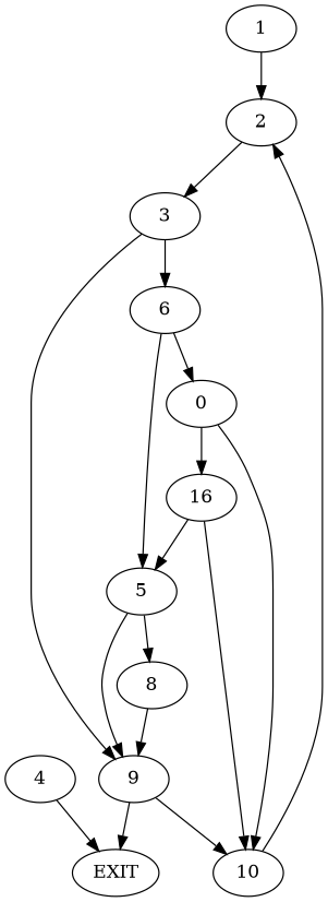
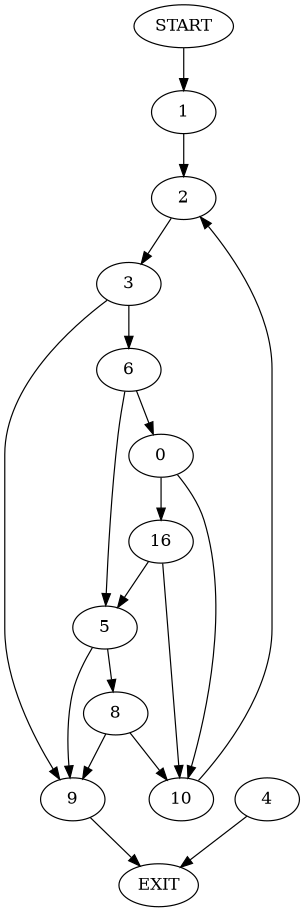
  digraph {
    fontname="DejaVu Serif"
    node [fontname="DejaVu Serif"]
    edge [fontname="DejaVu Serif"]
+   n1 [label=START]
    1
    2
    n4 [label=EXIT]
    3
    6
    9
    4
    5
    8
    n11 [label=0]
    10
    n13 [label=16]
+   n1 -> 1
    1 -> 2
    2 -> 3
    3 -> 6
    3 -> 9
    6 -> 5
    6 -> n11
    9 -> n4
    4 -> n4
    5 -> 9
    5 -> 8
    8 -> 9
-   9 -> 10
+   8 -> 10
    n11 -> 10
    n11 -> n13
    10 -> 2
    n13 -> 5
    n13 -> 10
  }
